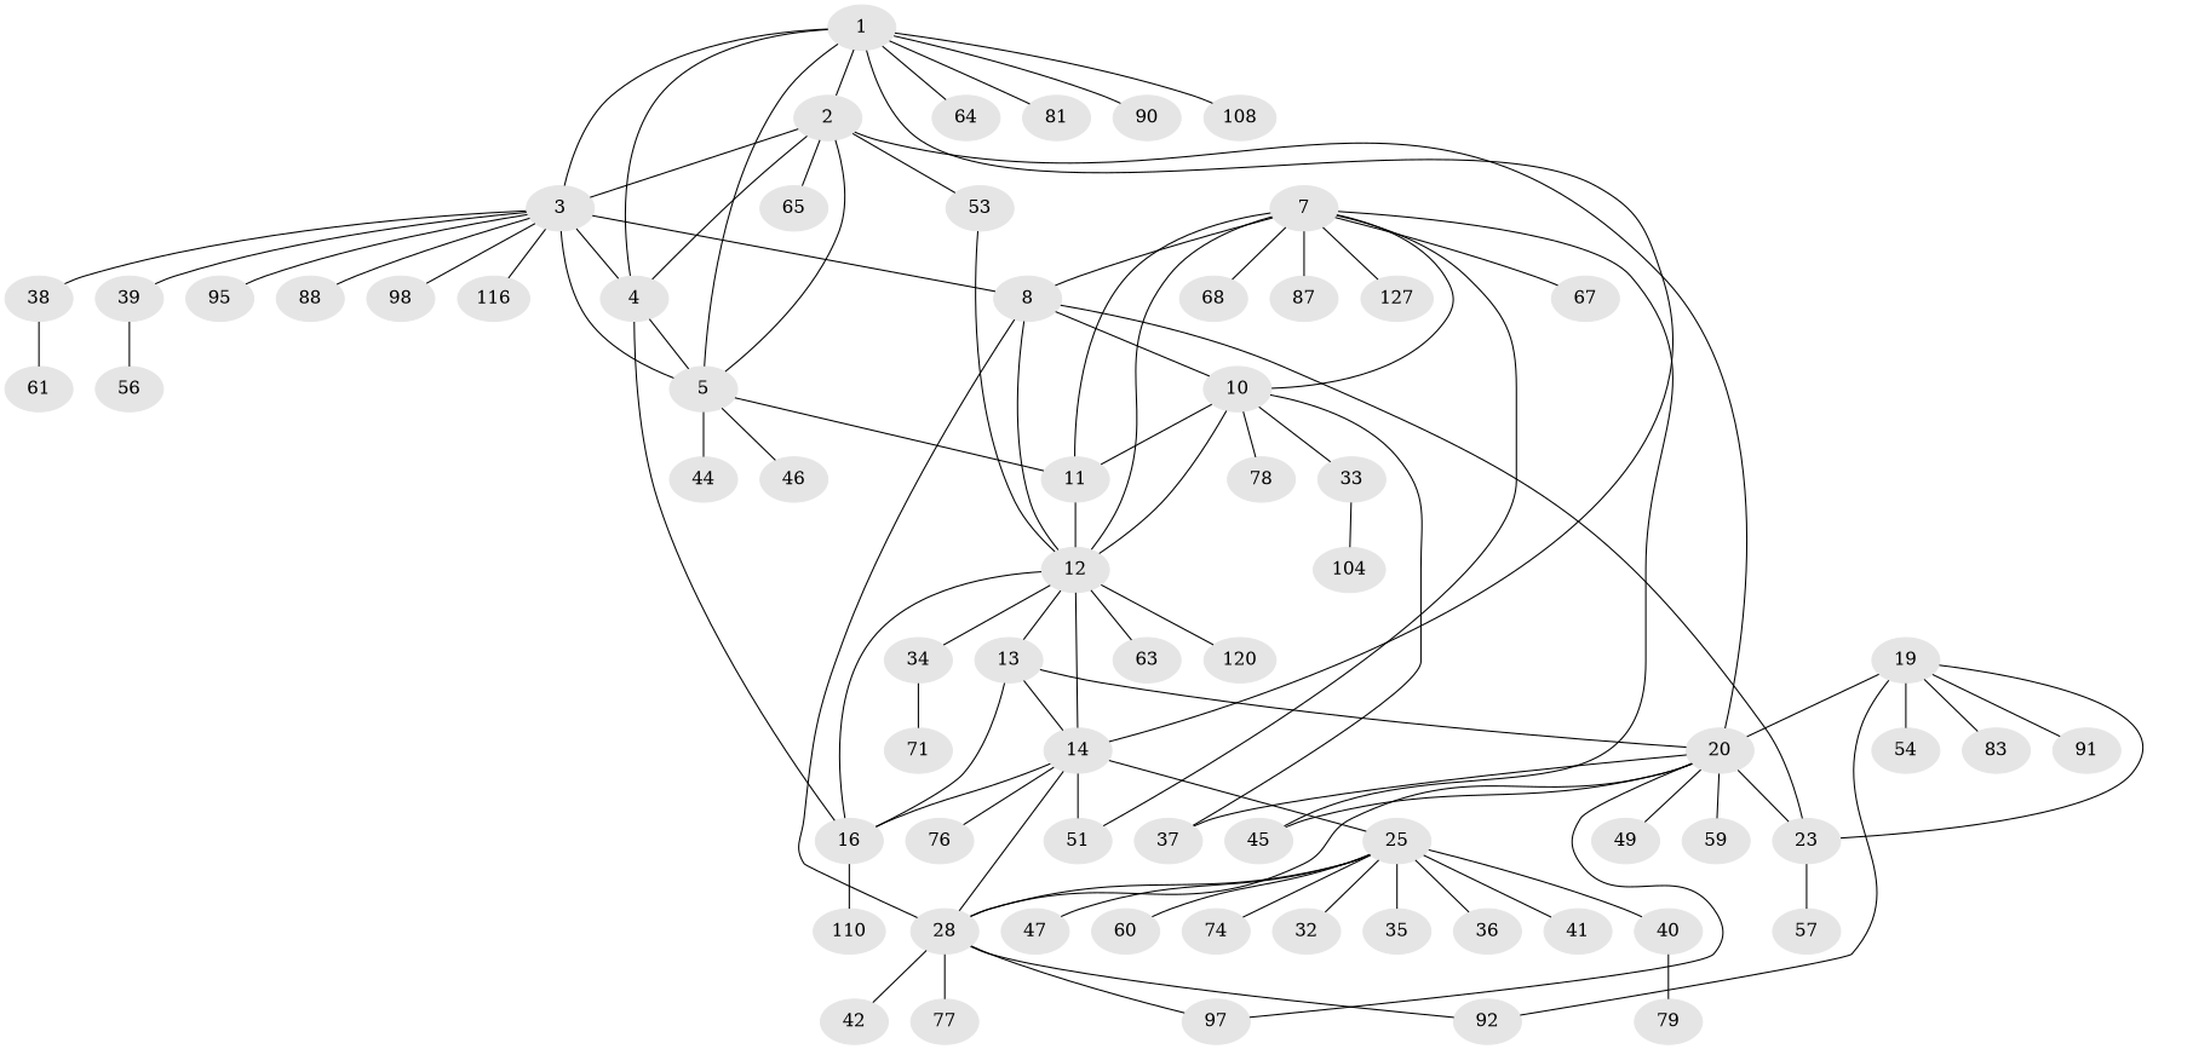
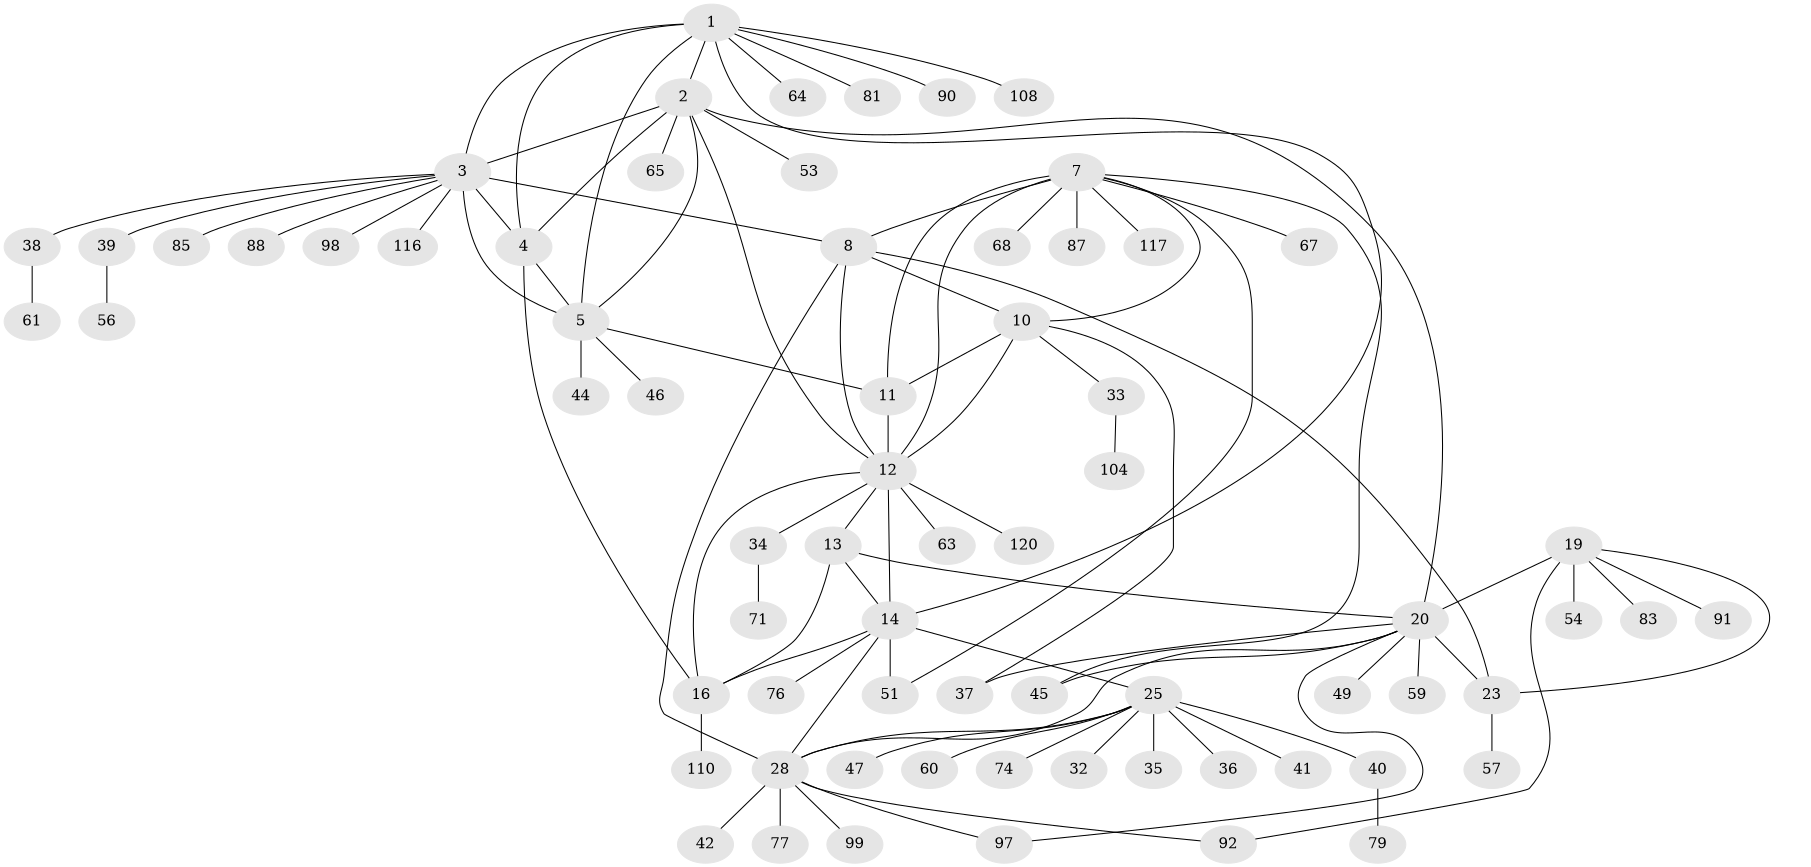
  graph {
    node [color=gray90 style=filled]
    1
    2
    3 [super="+6"]
    4
    5 [super="+95"]
    14 [super="+17"]
    64
    81
    90
    108
    12 [super="+15"]
    20 [super="+80+21"]
    53 [super="+118+109"]
    65
    8 [super="+82+9+73+66"]
    38 [super="+55"]
    39
-   85 [label=95]
+   85
    88
    98
    116
    16
    11
    44 [super="+112"]
    46
    51
    28
    25 [super="+105+89+29+26+27"]
    76
    13 [super="+94+114"]
    34
    63
    120
    45
    23 [super="+24"]
    37
    49 [super="+86"]
    59
    97 [super="+115"]
    10
    61
    56
    110
    7
    67
    68
    87
-   117 [label=127]
+   117
    33
-   78
    57 [super="+84+96"]
    92 [super="+113"]
    42
    77
+   99
    104
    71
    32 [super="+58"]
    35 [super="+48"]
    36
    40
    41
    47 [super="+106"]
    60
    74
    19
    54
    83
    91
    79
    1 -- 2
    1 -- 3 [weight=2]
    1 -- 4
    1 -- 5
    1 -- 14
    1 -- 64
    1 -- 81
    1 -- 90
    1 -- 108
    2 -- 3 [weight=2]
    2 -- 4
    2 -- 5
-   53 -- 12
+   2 -- 12
    2 -- 20
    2 -- 53
    2 -- 65
    3 -- 4 [weight=2]
    3 -- 5 [weight=2]
    3 -- 8
    3 -- 38
    3 -- 39
    3 -- 85
    3 -- 88
    3 -- 98
    3 -- 116
    4 -- 5
    4 -- 16
    5 -- 11
    5 -- 44
    5 -- 46
    14 -- 16 [weight=3]
    14 -- 51
    14 -- 28
    14 -- 25 [weight=5]
    14 -- 76
    12 -- 14 [weight=3]
    12 -- 16
    12 -- 13
    12 -- 34
    12 -- 63
    12 -- 120
    20 -- 28
    20 -- 45
    20 -- 23 [weight=6]
    20 -- 37
    20 -- 49
    20 -- 59
    20 -- 97
    8 -- 12 [weight=2]
    8 -- 28
    8 -- 23
    8 -- 10 [weight=2]
    38 -- 61
    39 -- 56
    16 -- 110
    11 -- 12
    28 -- 97
    28 -- 92
    28 -- 42
    28 -- 77
+   28 -- 99
    25 -- 28 [weight=4]
    25 -- 32
    25 -- 35
    25 -- 36
    25 -- 40
    25 -- 41
    25 -- 47
    25 -- 60
    25 -- 74
    13 -- 14 [weight=3]
    13 -- 20
    13 -- 16
    34 -- 71
    23 -- 57
    10 -- 12
    10 -- 11
    10 -- 37
    10 -- 33
-   10 -- 78
    7 -- 12
    7 -- 8 [weight=2]
    7 -- 11
    7 -- 51
    7 -- 45
    7 -- 10
    7 -- 67
    7 -- 68
    7 -- 87
    7 -- 117
    33 -- 104
    40 -- 79
    19 -- 20 [weight=3]
    19 -- 23 [weight=2]
    19 -- 92
    19 -- 54
    19 -- 83
    19 -- 91
  }
